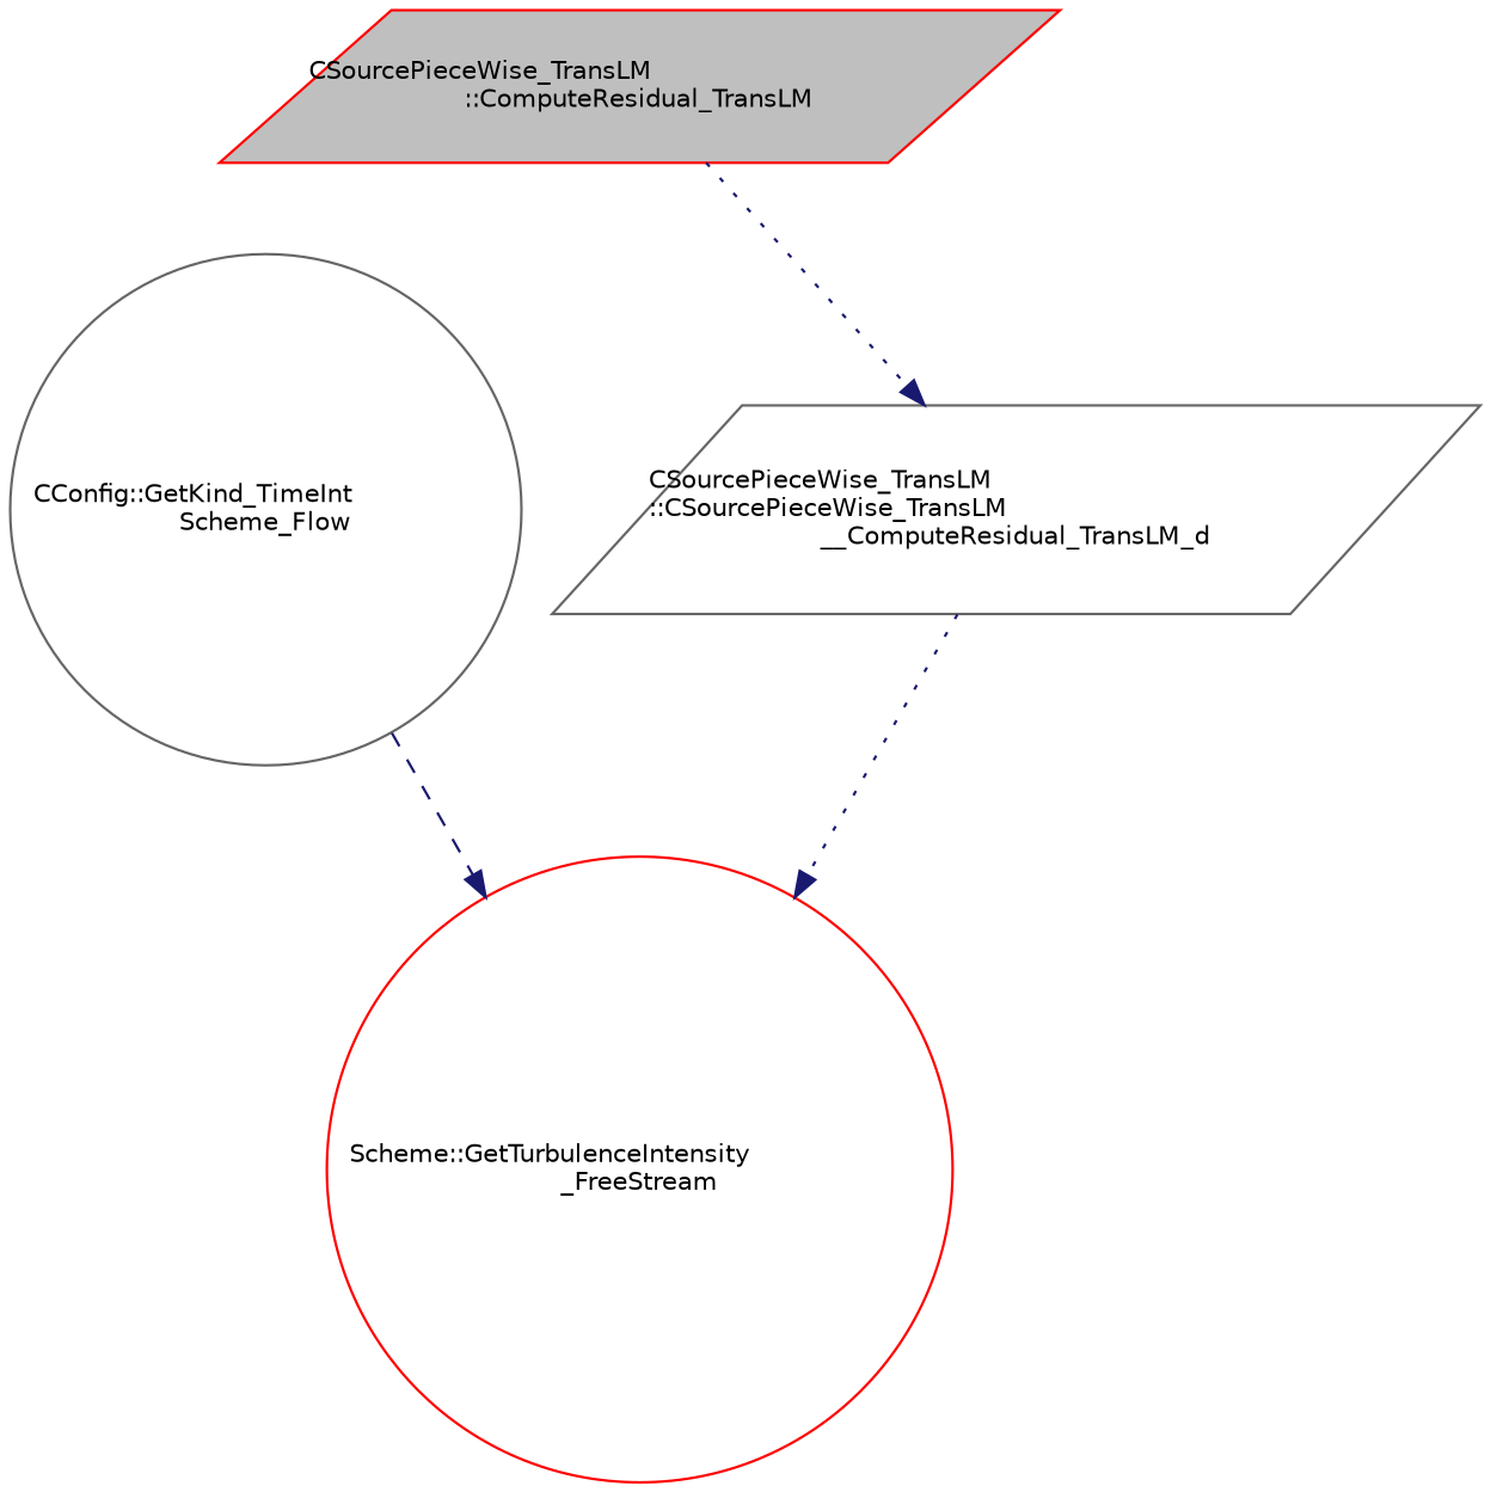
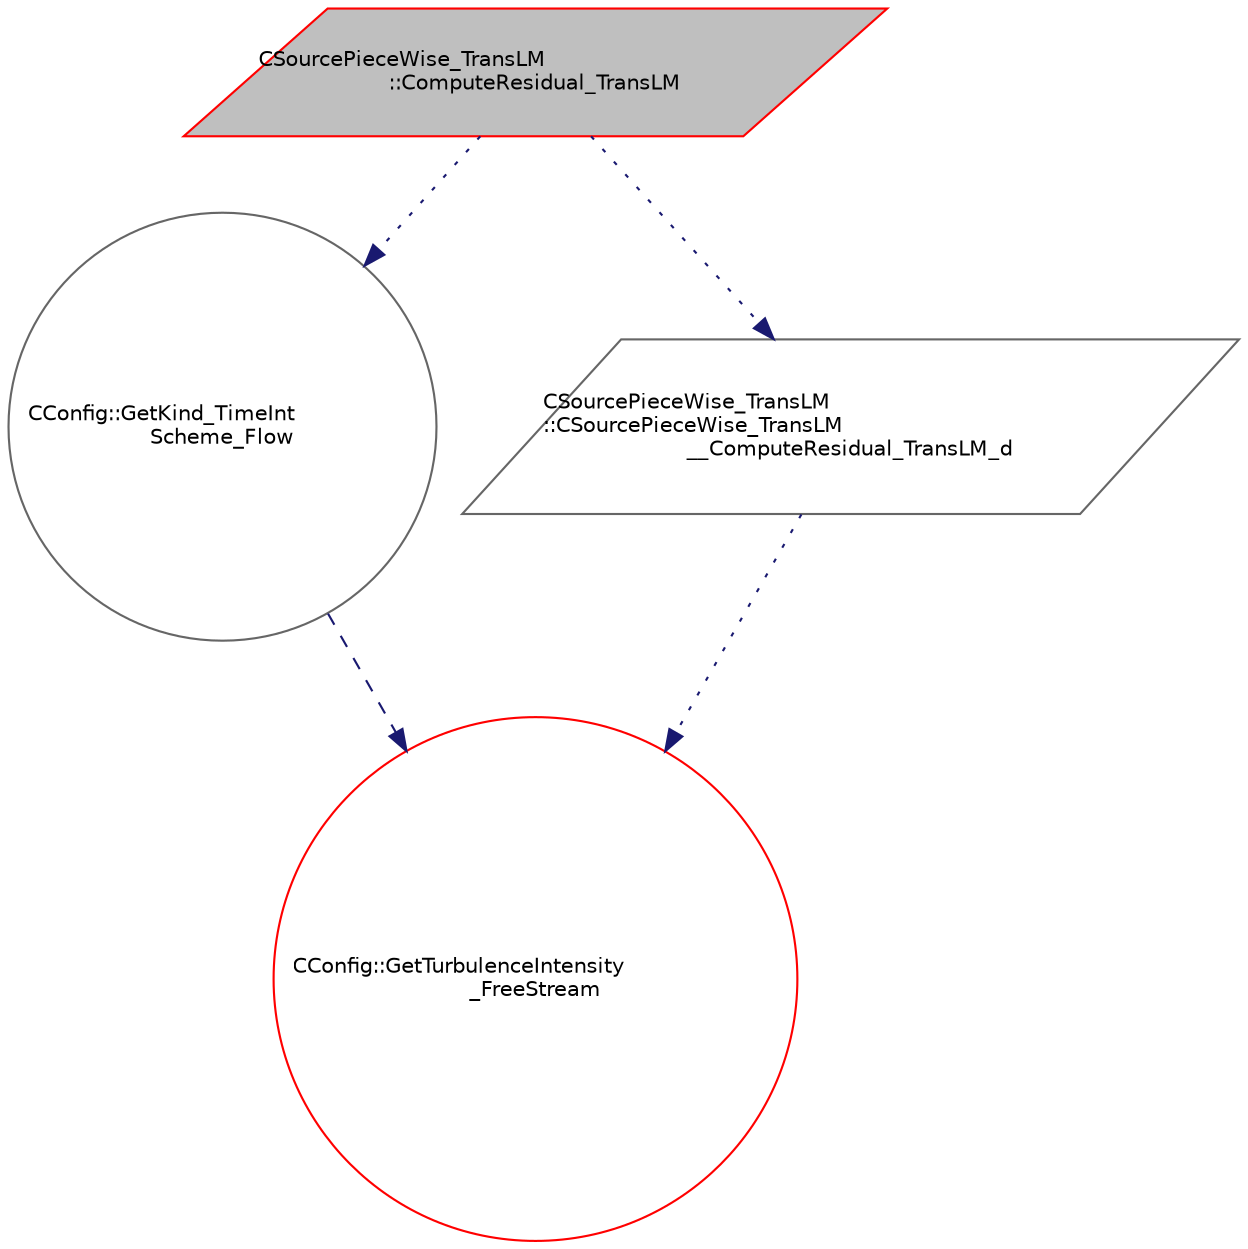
  digraph {
    rankdir=TB
    node [color=red fillcolor=white fontname=Helvetica fontsize=10 shape=parallelogram style=filled]
    edge [color=midnightblue fontname=Helvetica fontsize=10 labelfontname=Helvetica labelfontsize=10 style=dotted]
    n1 [fillcolor=grey75 fontcolor=black height=0.2 label="CSourcePieceWise_TransLM\l::ComputeResidual_TransLM" width=0.4]
    n2 [color=gray40 height=0.2 label="CConfig::GetKind_TimeInt\lScheme_Flow" shape=circle width=0.4]
    n3 [color=gray40 height=0.2 label="CSourcePieceWise_TransLM\l::CSourcePieceWise_TransLM\l__ComputeResidual_TransLM_d" width=0.4]
-   n4 [height=0.2 label="Scheme::GetTurbulenceIntensity\l_FreeStream" shape=circle width=0.4]
+   n4 [height=0.2 label="CConfig::GetTurbulenceIntensity\l_FreeStream" shape=circle width=0.4]
+   n1 -> n2
    n1 -> n3
    n2 -> n4 [style=dashed]
    n3 -> n4
  }
